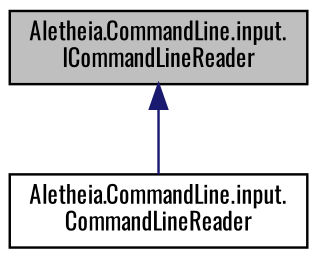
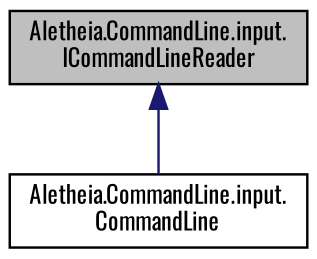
  digraph {
    fontname=Oswald
    node [color=black fontname=Oswald fontsize=10 shape=record style=filled]
    n1 [fillcolor=grey75 fontcolor=black height=0.2 label="Aletheia.CommandLine.input.\lICommandLineReader" width=0.4]
-   n2 [fillcolor=white height=0.2 label="Aletheia.CommandLine.input.\lCommandLineReader" width=0.4]
+   n2 [fillcolor=white height=0.2 label="Aletheia.CommandLine.input.\lCommandLine" width=0.4]
    n1 -> n2 [color=midnightblue dir=back fontname=Oswald fontsize=10 labelfontname=Helvetica labelfontsize=10 style=solid]
  }
